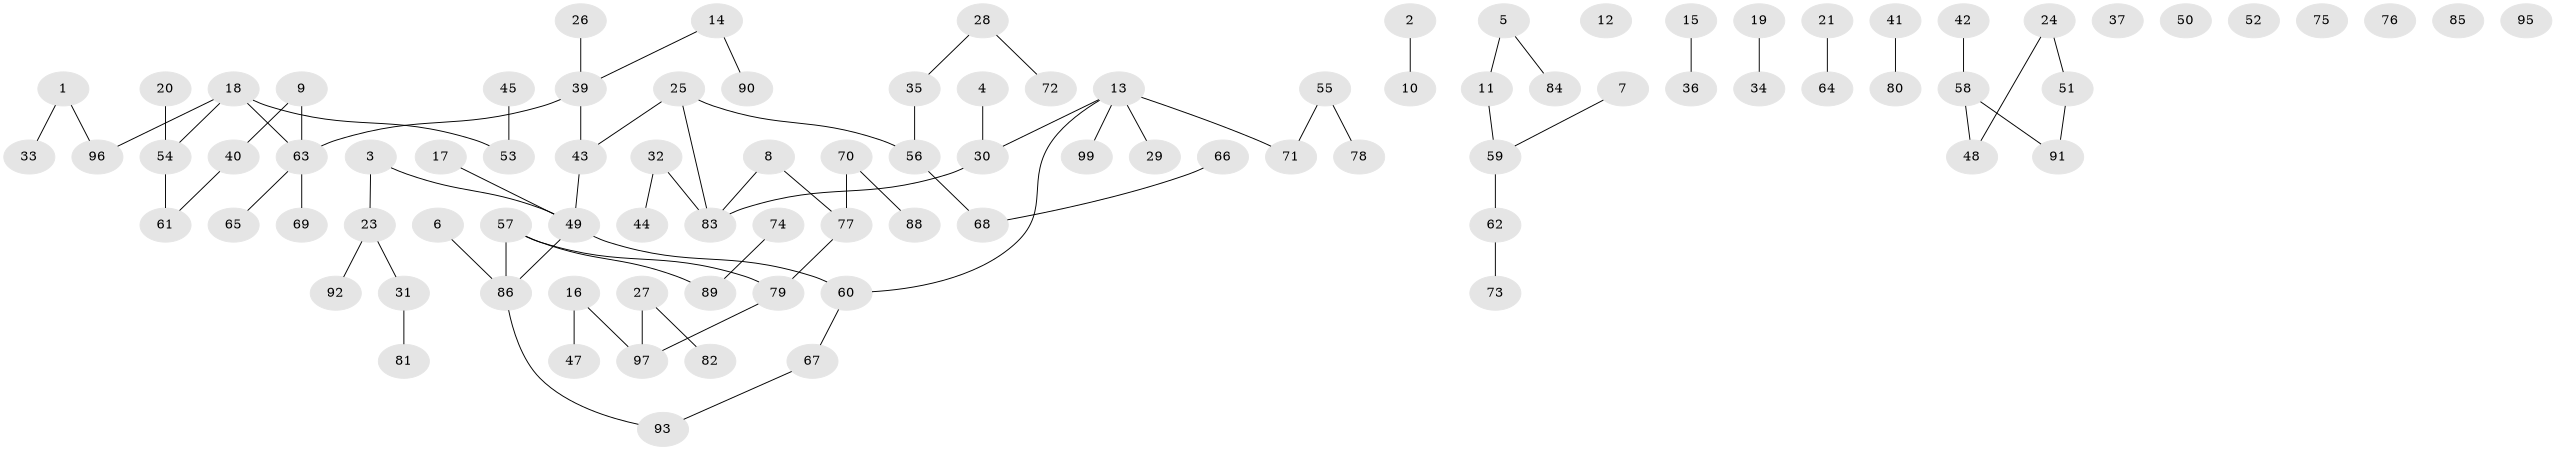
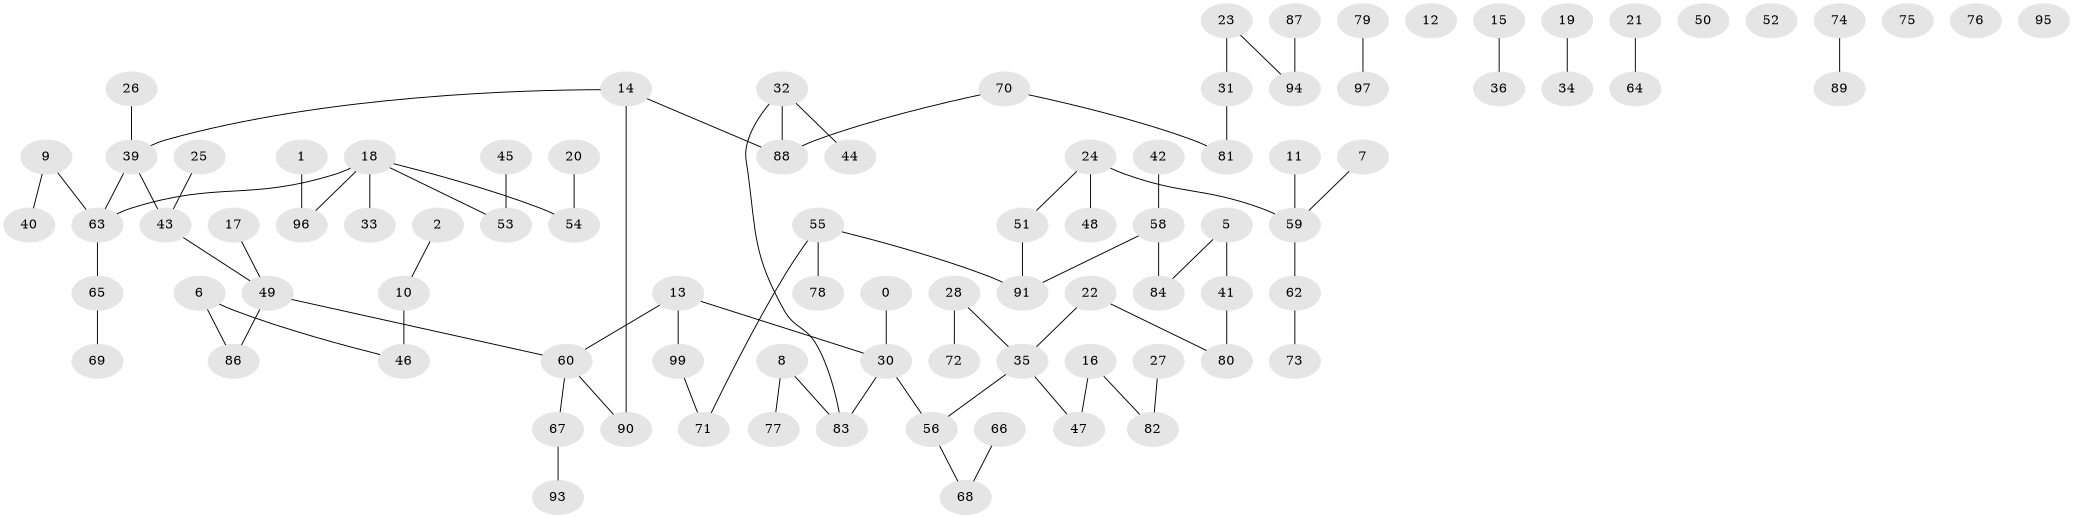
  graph {
    node [color=gray90 style=filled]
    1
    33
    96
    2
    10
-   3
+   46
    23
    49
    31
-   94 [label=92]
+   94
    86
    60
-   4
+   4 [label=0]
    30
    83
    5
    11
    84
    59
    6
    93
    7
    62
    8
    77
    79
    9
    63
    40
    65
    12
    13
-   29
    71
    n36 [label=99]
    90
    67
    14
    39
    88
    43
    15
    36
    16
    47
    97
    17
    18
    53
    54
-   61
    19
    34
    20
    21
    64
+   22
    35
    80
    56
    81
    24
    48
    51
    91
    25
    68
    26
    27
    82
    28
    72
    32
    44
-   37
    41
    42
    58
    45
    50
    52
    55
    78
-   57
    89
    73
    69
    66
    70
    74
    75
    76
-   85
+   87
    95
-   1 -- 33
+   18 -- 33
    1 -- 96
    2 -- 10
-   3 -- 23
-   3 -- 49
+   10 -- 46
    23 -- 31
    23 -- 94
    49 -- 86
    49 -- 60
    31 -- 81
-   86 -- 93
+   60 -- 90
    60 -- 67
    4 -- 30
    30 -- 83
-   5 -- 11
+   5 -- 41
    5 -- 84
    11 -- 59
    59 -- 62
+   6 -- 46
    6 -- 86
    7 -- 59
    62 -- 73
    8 -- 83
    8 -- 77
-   77 -- 79
    79 -- 97
    9 -- 63
    9 -- 40
    63 -- 65
-   40 -- 61
-   63 -- 69
+   65 -- 69
    13 -- 60
    13 -- 30
-   13 -- 29
-   13 -- 71
+   n36 -- 71
    13 -- n36
    67 -- 93
    14 -- 90
    14 -- 39
+   14 -- 88
    39 -- 63
    39 -- 43
    43 -- 49
    15 -- 36
    16 -- 47
-   16 -- 97
+   16 -- 82
    17 -- 49
    18 -- 96
    18 -- 63
    18 -- 53
    18 -- 54
-   54 -- 61
    19 -- 34
    20 -- 54
    21 -- 64
+   22 -- 35
+   22 -- 80
+   35 -- 47
    35 -- 56
    56 -- 68
+   24 -- 59
    24 -- 48
    24 -- 51
    51 -- 91
-   25 -- 83
    25 -- 43
-   25 -- 56
+   30 -- 56
    26 -- 39
-   27 -- 97
    27 -- 82
    28 -- 35
    28 -- 72
    32 -- 83
+   32 -- 88
    32 -- 44
    41 -- 80
    42 -- 58
-   58 -- 48
+   58 -- 84
    58 -- 91
    45 -- 53
    55 -- 71
+   55 -- 91
    55 -- 78
-   57 -- 86
-   57 -- 79
-   57 -- 89
    66 -- 68
    70 -- 88
-   70 -- 77
+   70 -- 81
    74 -- 89
+   87 -- 94
  }
